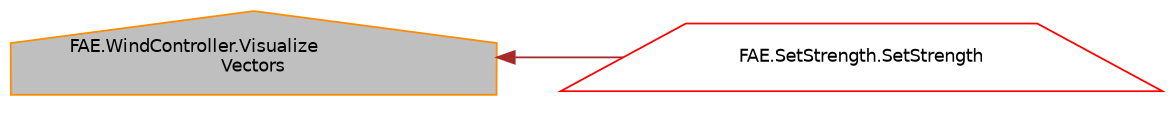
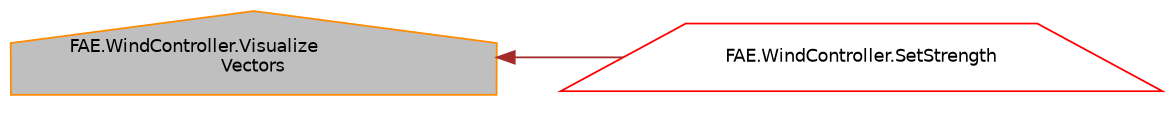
  digraph {
    rankdir=LR
    node [fontname=Helvetica fontsize=10 style=filled]
    n1 [color=darkorange fillcolor=grey75 fontcolor=black height=0.2 label="FAE.WindController.Visualize\lVectors" shape=house width=0.4]
-   n2 [color=red fillcolor=white height=0.2 label="FAE.SetStrength.SetStrength" shape=trapezium width=0.4]
+   n2 [color=red fillcolor=white height=0.2 label="FAE.WindController.SetStrength" shape=trapezium width=0.4]
    n1 -> n2 [color=brown dir=back fontname=Helvetica fontsize=10 labelfontname=Helvetica labelfontsize=10 style=solid]
  }
